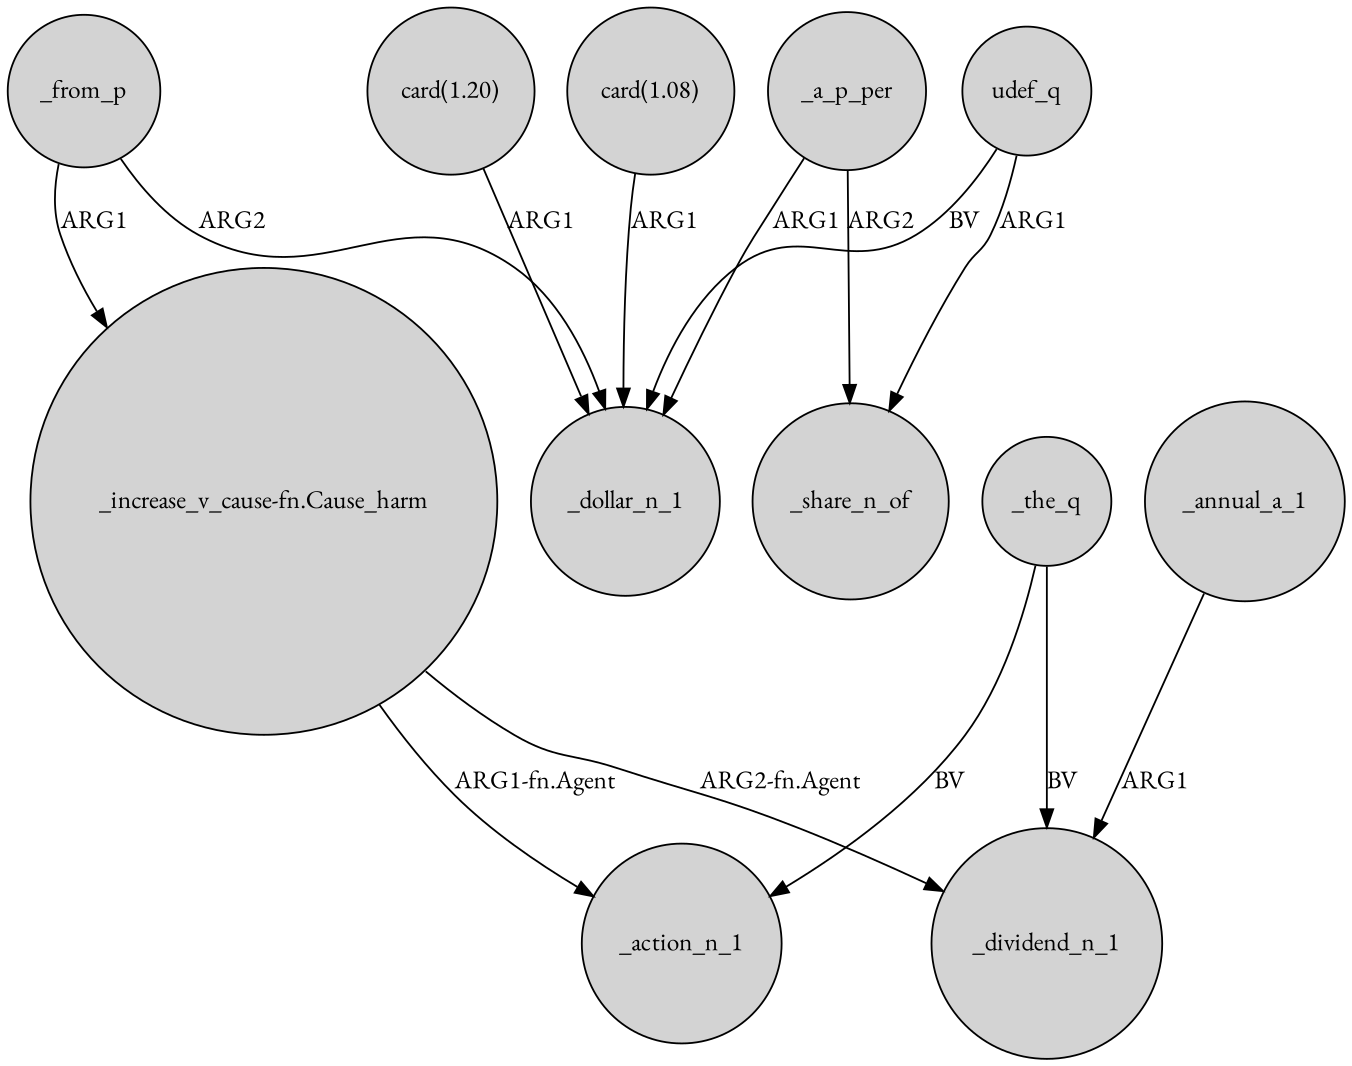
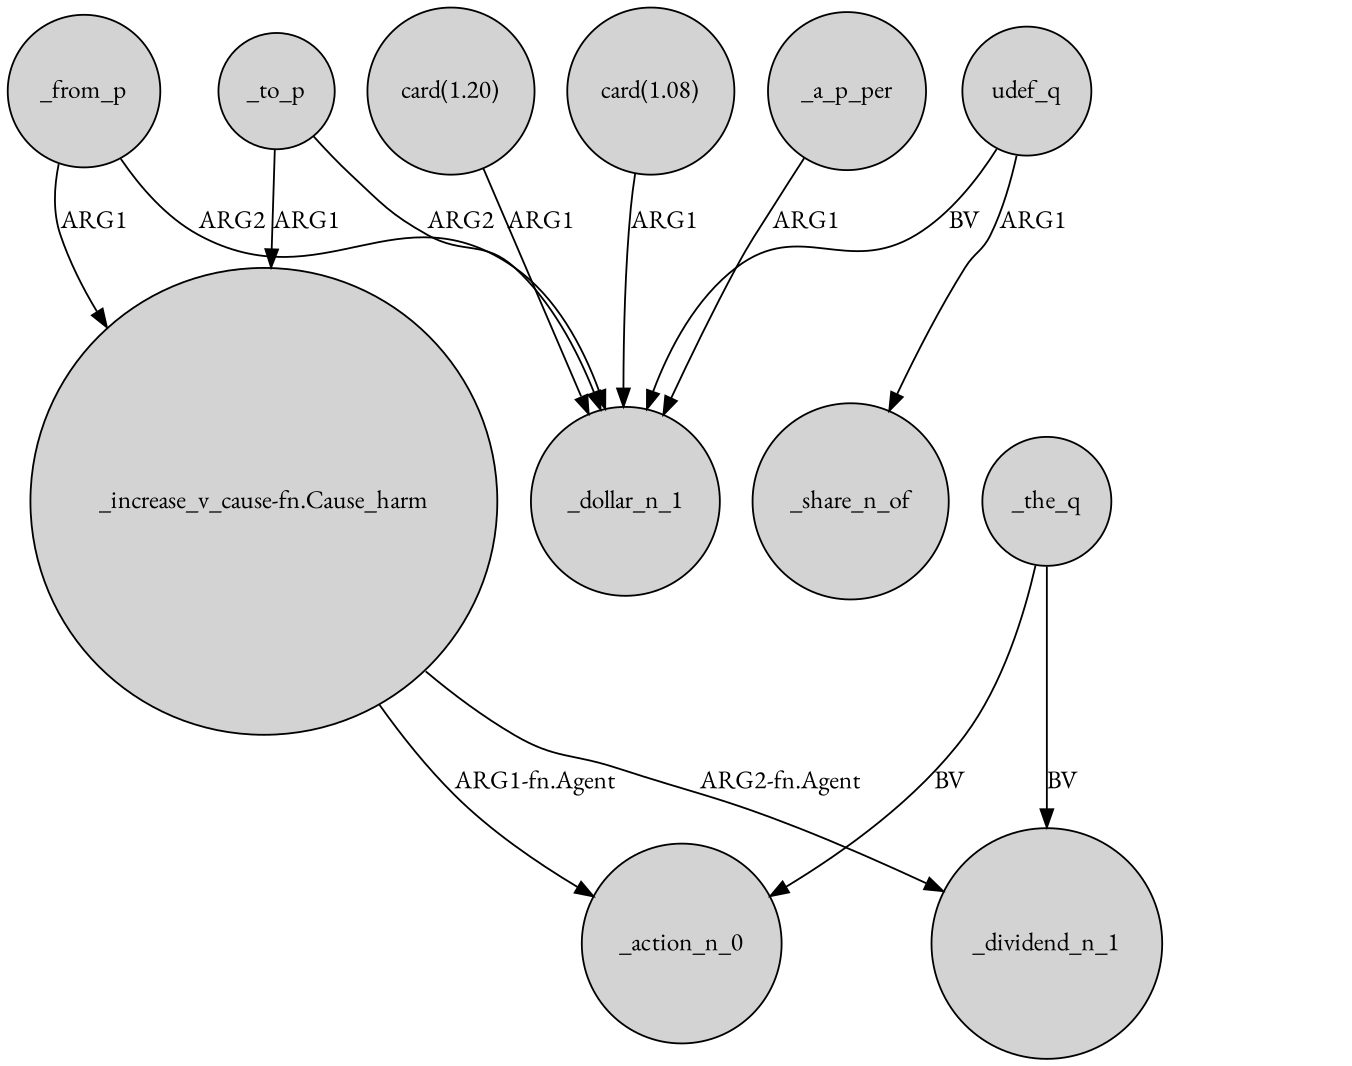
  digraph {
    fontname="EB Garamond"
    node [fontname="EB Garamond" shape=circle style=filled]
    edge [fontname="EB Garamond"]
    _from_p
    _dollar_n_1
    "_increase_v_cause-fn.Cause_harm"
    _dividend_n_1
-   _action_n_1
+   _action_n_1 [label=_action_n_0]
    _a_p_per
    _share_n_of
+   _to_p
    udef_q
    _the_q
-   _annual_a_1
    "card(1.20)"
    "card(1.08)"
    _from_p -> _dollar_n_1 [label=ARG2]
    _from_p -> "_increase_v_cause-fn.Cause_harm" [label=ARG1]
    "_increase_v_cause-fn.Cause_harm" -> _dividend_n_1 [label="ARG2-fn.Agent"]
    "_increase_v_cause-fn.Cause_harm" -> _action_n_1 [label="ARG1-fn.Agent"]
    _a_p_per -> _dollar_n_1 [label=ARG1]
-   _a_p_per -> _share_n_of [label=ARG2]
+   _to_p -> _dollar_n_1 [label=ARG2]
+   _to_p -> "_increase_v_cause-fn.Cause_harm" [label=ARG1]
    udef_q -> _dollar_n_1 [label=BV]
    udef_q -> _share_n_of [label=ARG1]
    _the_q -> _dividend_n_1 [label=BV]
    _the_q -> _action_n_1 [label=BV]
-   _annual_a_1 -> _dividend_n_1 [label=ARG1]
    "card(1.20)" -> _dollar_n_1 [label=ARG1]
    "card(1.08)" -> _dollar_n_1 [label=ARG1]
  }
